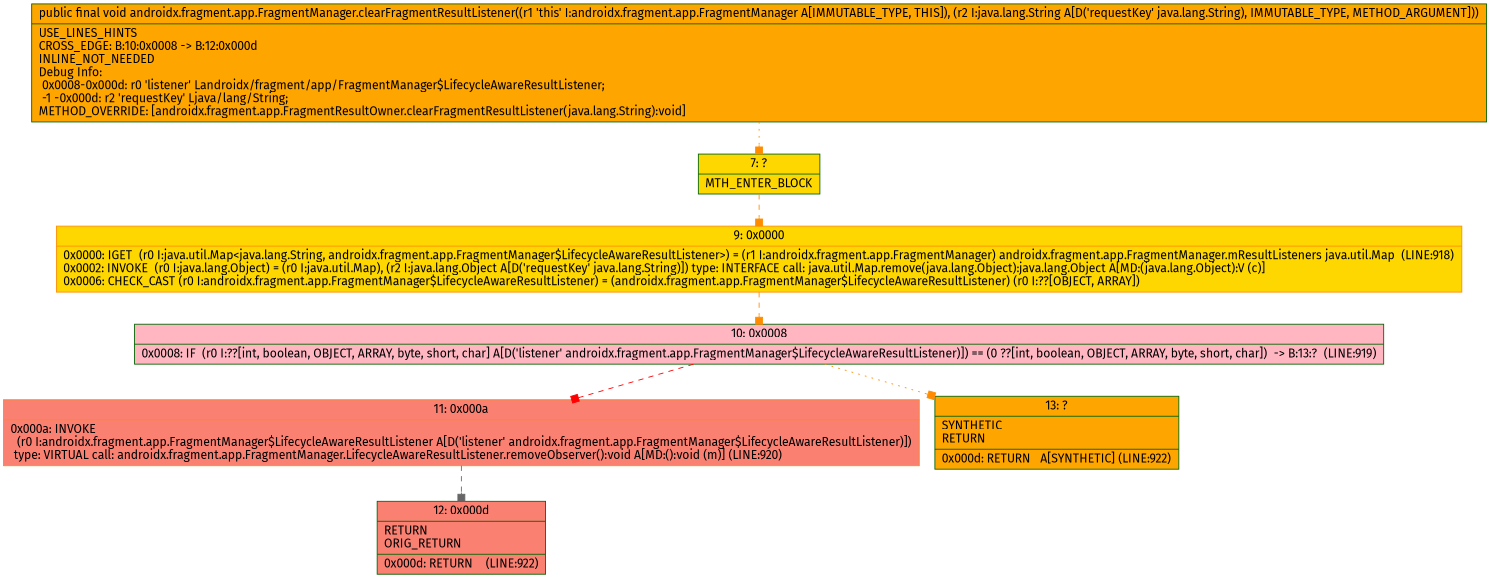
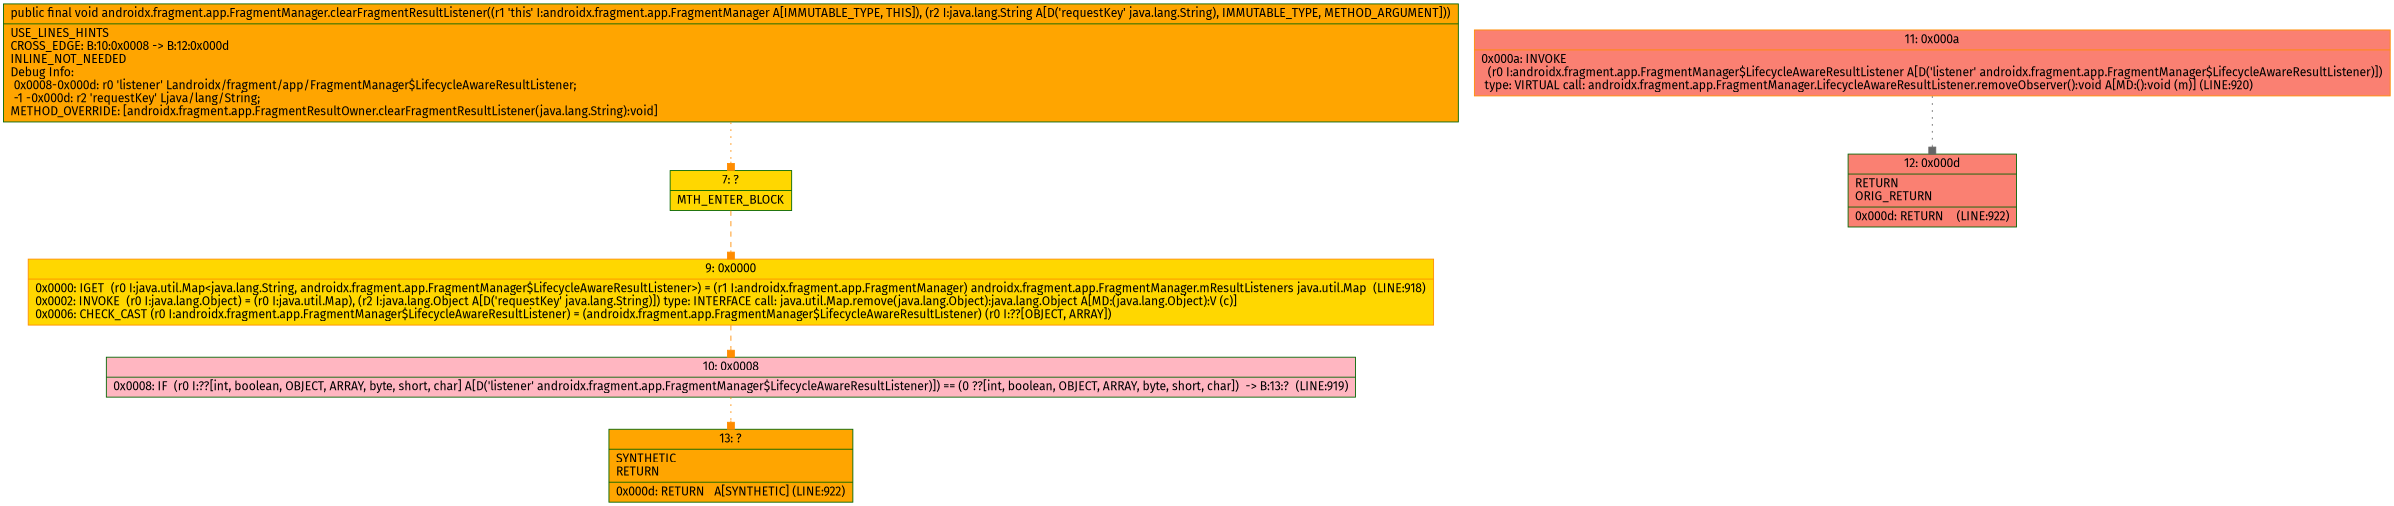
  digraph {
    fontname="Fira Sans"
    node [color=darkgreen fillcolor=gold fontname="Fira Sans" shape=record style=filled]
    edge [arrowhead=box color=darkorange fontname="Fira Sans" style=dashed]
    n1 [label="{7\:\ ?|MTH_ENTER_BLOCK\l}"]
    n2 [color=darkorange label="{9\:\ 0x0000|0x0000: IGET  (r0 I:java.util.Map\<java.lang.String, androidx.fragment.app.FragmentManager$LifecycleAwareResultListener\>) = (r1 I:androidx.fragment.app.FragmentManager) androidx.fragment.app.FragmentManager.mResultListeners java.util.Map  (LINE:918)\l0x0002: INVOKE  (r0 I:java.lang.Object) = (r0 I:java.util.Map), (r2 I:java.lang.Object A[D('requestKey' java.lang.String)]) type: INTERFACE call: java.util.Map.remove(java.lang.Object):java.lang.Object A[MD:(java.lang.Object):V (c)]\l0x0006: CHECK_CAST (r0 I:androidx.fragment.app.FragmentManager$LifecycleAwareResultListener) = (androidx.fragment.app.FragmentManager$LifecycleAwareResultListener) (r0 I:??[OBJECT, ARRAY]) \l}"]
    n3 [fillcolor=lightpink label="{10\:\ 0x0008|0x0008: IF  (r0 I:??[int, boolean, OBJECT, ARRAY, byte, short, char] A[D('listener' androidx.fragment.app.FragmentManager$LifecycleAwareResultListener)]) == (0 ??[int, boolean, OBJECT, ARRAY, byte, short, char])  \-\> B:13:?  (LINE:919)\l}"]
    n4 [color=darkorange fillcolor=salmon label="{11\:\ 0x000a|0x000a: INVOKE  \l  (r0 I:androidx.fragment.app.FragmentManager$LifecycleAwareResultListener A[D('listener' androidx.fragment.app.FragmentManager$LifecycleAwareResultListener)])\l type: VIRTUAL call: androidx.fragment.app.FragmentManager.LifecycleAwareResultListener.removeObserver():void A[MD:():void (m)] (LINE:920)\l}"]
    n5 [fillcolor=orange label="{13\:\ ?|SYNTHETIC\lRETURN\l|0x000d: RETURN   A[SYNTHETIC] (LINE:922)\l}"]
    n6 [fillcolor=salmon label="{12\:\ 0x000d|RETURN\lORIG_RETURN\l|0x000d: RETURN    (LINE:922)\l}"]
    n7 [fillcolor=orange label="{public final void androidx.fragment.app.FragmentManager.clearFragmentResultListener((r1 'this' I:androidx.fragment.app.FragmentManager A[IMMUTABLE_TYPE, THIS]), (r2 I:java.lang.String A[D('requestKey' java.lang.String), IMMUTABLE_TYPE, METHOD_ARGUMENT]))  | USE_LINES_HINTS\lCROSS_EDGE: B:10:0x0008 \-\> B:12:0x000d\lINLINE_NOT_NEEDED\lDebug Info:\l  0x0008\-0x000d: r0 'listener' Landroidx\/fragment\/app\/FragmentManager$LifecycleAwareResultListener;\l  \-1 \-0x000d: r2 'requestKey' Ljava\/lang\/String;\lMETHOD_OVERRIDE: [androidx.fragment.app.FragmentResultOwner.clearFragmentResultListener(java.lang.String):void]\l}"]
    n1 -> n2
    n2 -> n3
-   n3 -> n4 [color=red]
    n3 -> n5 [style=dotted]
-   n4 -> n6 [color=gray40]
+   n4 -> n6 [color=gray40 style=dotted]
    n7 -> n1 [style=dotted]
  }
